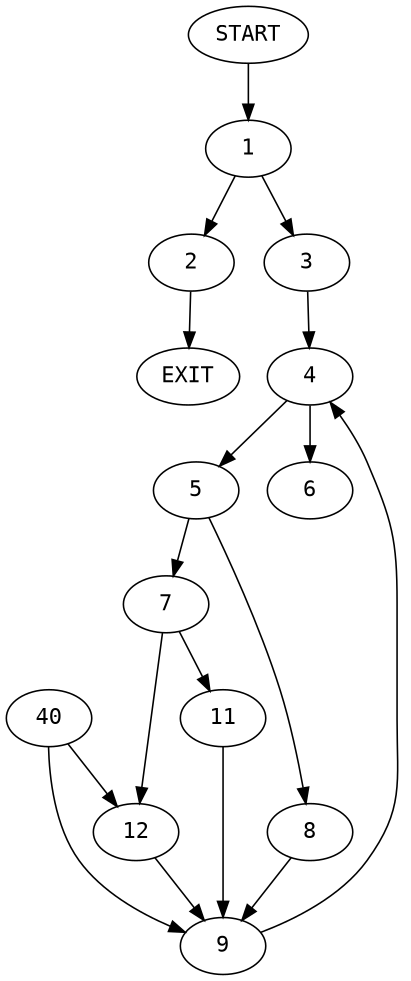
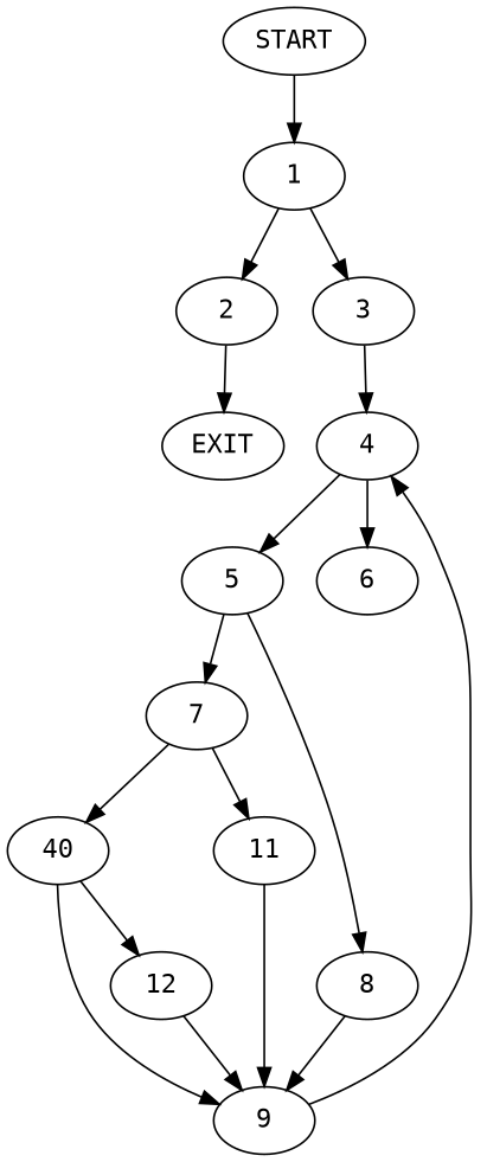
  digraph {
    fontname="DejaVu Sans Mono"
    node [fontname="DejaVu Sans Mono"]
    edge [fontname="DejaVu Sans Mono"]
    n1 [label=START]
    1
    2
    3
    n5 [label=EXIT]
    4
    5
    6
    7
    8
    n11 [label=40]
    11
    9
    12
    n1 -> 1
    1 -> 2
    1 -> 3
    2 -> n5
    3 -> 4
    4 -> 5
    4 -> 6
    5 -> 7
    5 -> 8
-   7 -> 12
+   7 -> n11
    7 -> 11
    8 -> 9
    n11 -> 9
    n11 -> 12
    11 -> 9
    9 -> 4
    12 -> 9
  }
